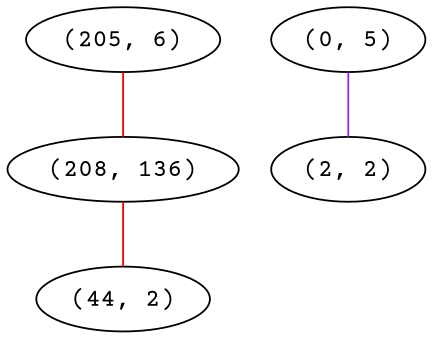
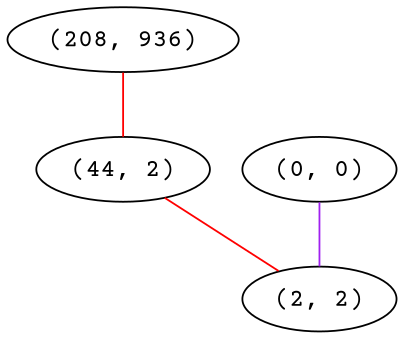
  graph {
    fontname="Courier Prime"
    node [fontname="Courier Prime"]
    edge [color=red fontname="Courier Prime" weight=1]
-   "(205, 6)"
-   "(208, 136)"
+   "(208, 136)" [label="(208, 936)"]
    "(44, 2)"
    "(2, 2)"
-   "(0, 0)" [label="(0, 5)"]
-   "(205, 6)" -- "(208, 136)"
+   "(0, 0)"
    "(208, 136)" -- "(44, 2)"
+   "(44, 2)" -- "(2, 2)"
    "(0, 0)" -- "(2, 2)" [color=purple weight=4]
  }
